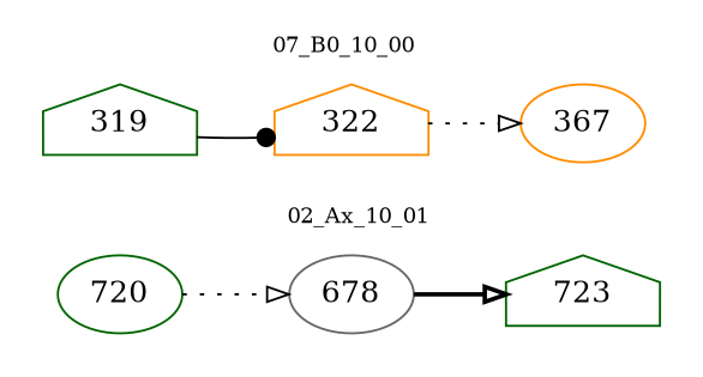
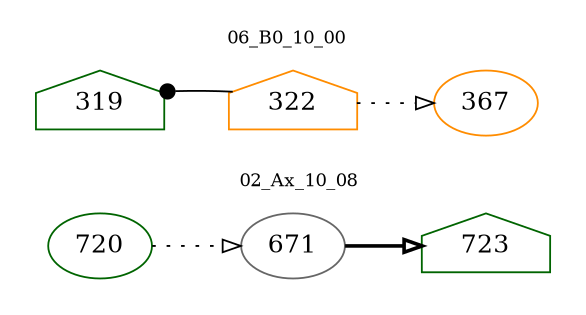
  digraph {
    rankdir=LR
    node [color=darkgreen shape=ellipse]
    edge [arrowhead=onormal color=black style=dotted]
    n1 [label=720]
-   n2 [color=gray40 label=678]
+   n2 [color=gray40 label=671]
    n3 [label=723 shape=house]
    n4 [label=319 shape=house]
    n5 [color=darkorange label=322 shape=house]
    n6 [color=darkorange label=367]
    subgraph cluster_1 {
      color=white
      fontsize=10
-     label="02_Ax_10_01"
+     label="02_Ax_10_08"
      n1
      n2
      n3
    }
    subgraph cluster_2 {
      color=white
      fontsize=10
-     label="07_B0_10_00"
+     label="06_B0_10_00"
      n4
      n5
      n6
    }
    n1 -> n2
    n2 -> n3 [style=bold]
-   n4 -> n5 [arrowhead=dot style=solid]
+   n5 -> n4 [arrowhead=dot style=solid]
    n5 -> n6
  }
